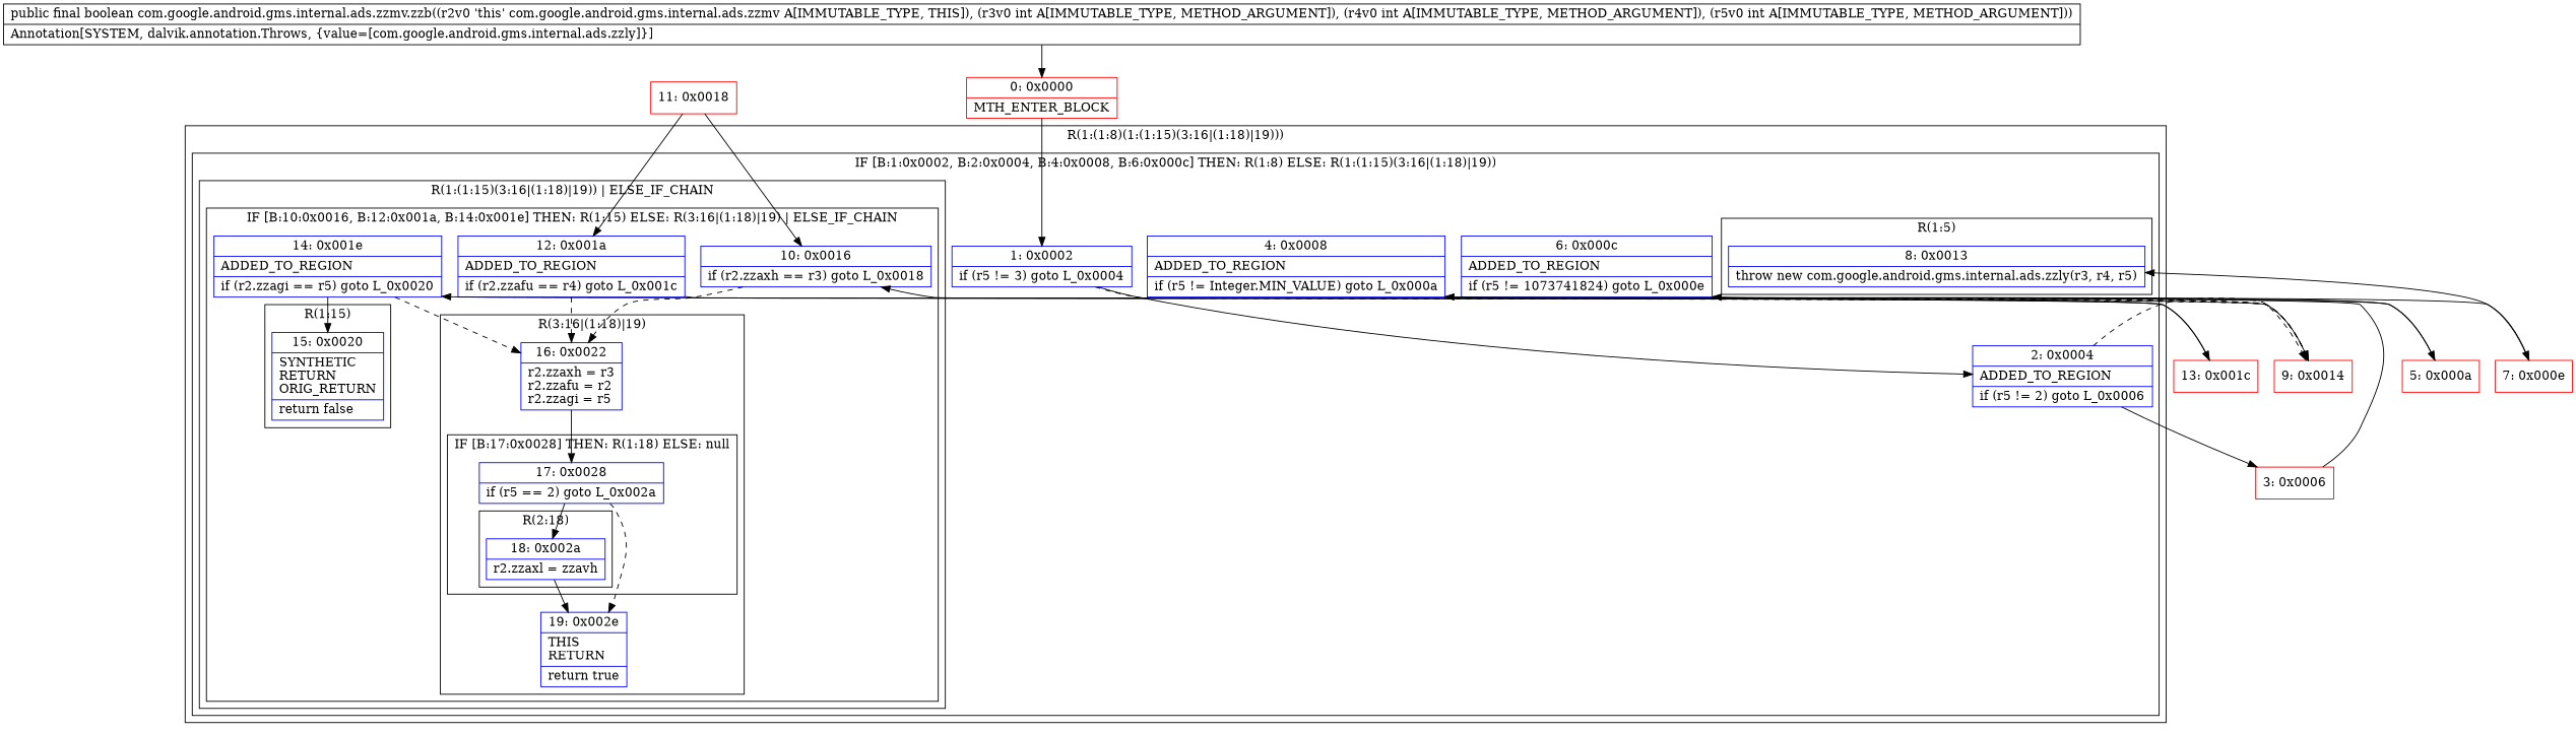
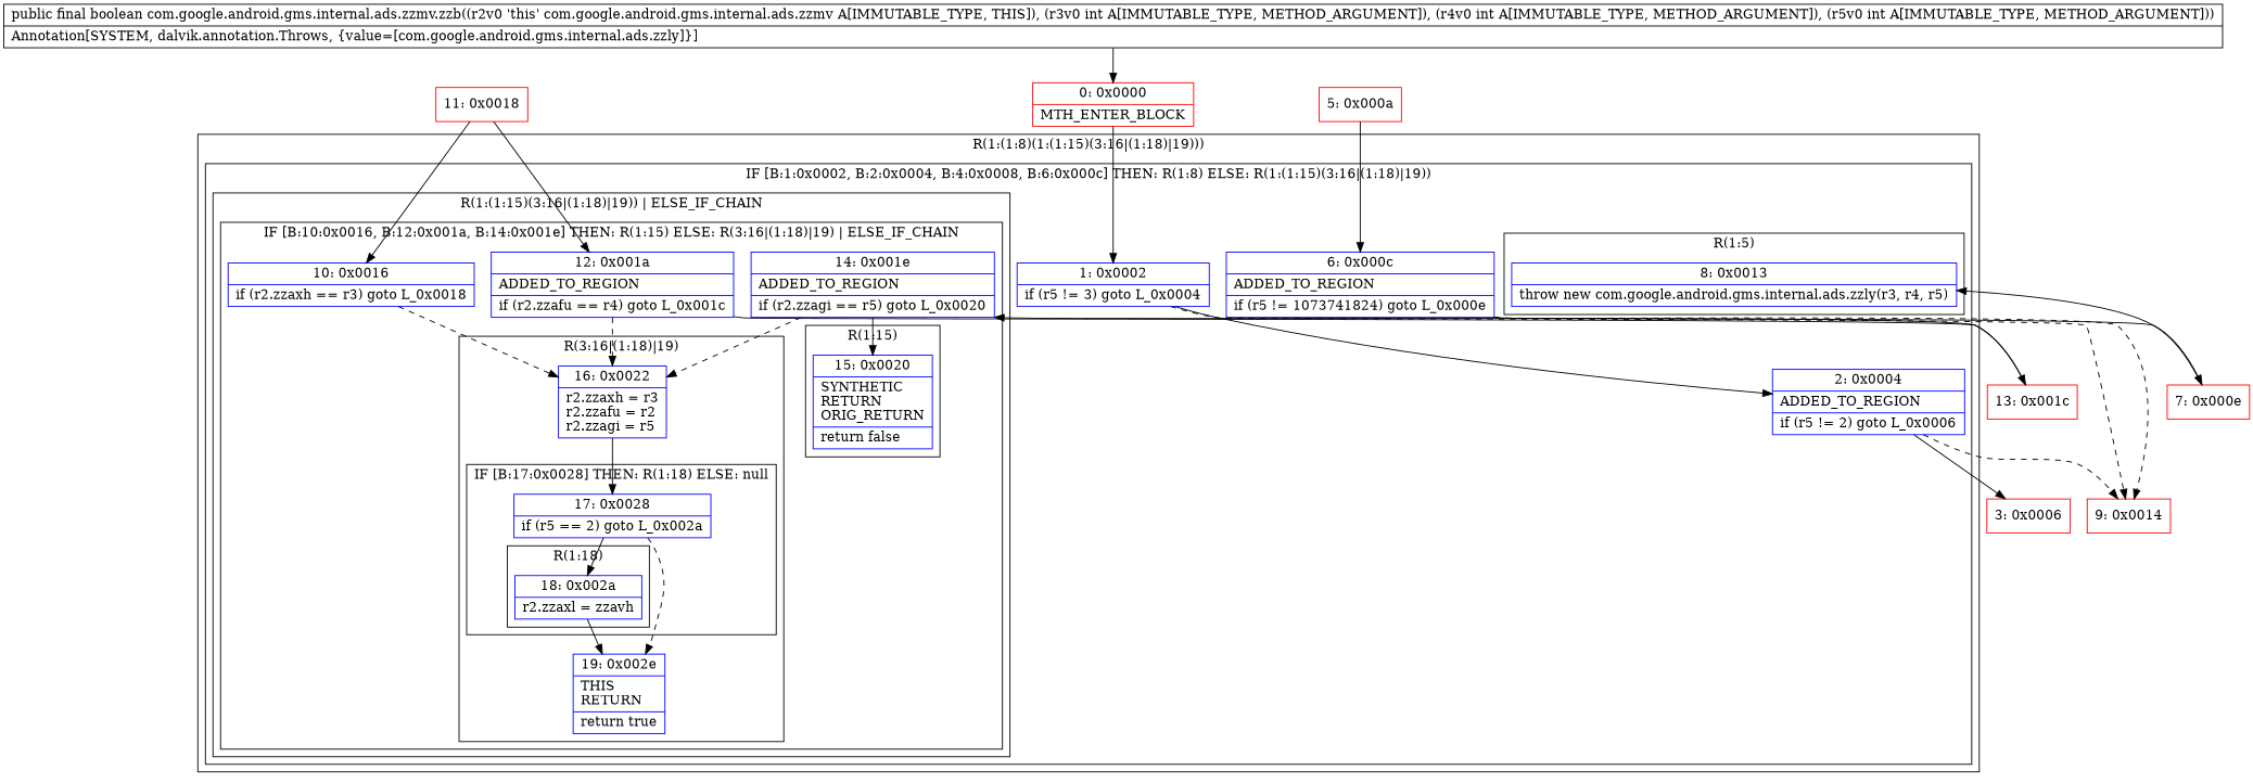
  digraph {
    node [color=blue shape=record]
    n1 [label="{8\:\ 0x0013|throw new com.google.android.gms.internal.ads.zzly(r3, r4, r5)\l}"]
    n2 [label="{15\:\ 0x0020|SYNTHETIC\lRETURN\lORIG_RETURN\l|return false\l}"]
    n3 [label="{18\:\ 0x002a|r2.zzaxl = zzavh\l}"]
    n4 [label="{17\:\ 0x0028|if (r5 == 2) goto L_0x002a\l}"]
    n5 [label="{16\:\ 0x0022|r2.zzaxh = r3\lr2.zzafu = r2\lr2.zzagi = r5\l}"]
    n6 [label="{19\:\ 0x002e|THIS\lRETURN\l|return true\l}"]
    n7 [label="{10\:\ 0x0016|if (r2.zzaxh == r3) goto L_0x0018\l}"]
    n8 [label="{12\:\ 0x001a|ADDED_TO_REGION\l|if (r2.zzafu == r4) goto L_0x001c\l}"]
    n9 [label="{14\:\ 0x001e|ADDED_TO_REGION\l|if (r2.zzagi == r5) goto L_0x0020\l}"]
    n10 [label="{1\:\ 0x0002|if (r5 != 3) goto L_0x0004\l}"]
    n11 [label="{2\:\ 0x0004|ADDED_TO_REGION\l|if (r5 != 2) goto L_0x0006\l}"]
-   n12 [label="{4\:\ 0x0008|ADDED_TO_REGION\l|if (r5 != Integer.MIN_VALUE) goto L_0x000a\l}"]
    n13 [label="{6\:\ 0x000c|ADDED_TO_REGION\l|if (r5 != 1073741824) goto L_0x000e\l}"]
    n14 [color=red label="{13\:\ 0x001c}"]
    n15 [color=red label="{9\:\ 0x0014}"]
    n16 [color=red label="{3\:\ 0x0006}"]
    n17 [color=red label="{5\:\ 0x000a}"]
    n18 [color=red label="{7\:\ 0x000e}"]
    n19 [color=red label="{11\:\ 0x0018}"]
    n20 [color=red label="{0\:\ 0x0000|MTH_ENTER_BLOCK\l}"]
    n21 [label="{public final boolean com.google.android.gms.internal.ads.zzmv.zzb((r2v0 'this' com.google.android.gms.internal.ads.zzmv A[IMMUTABLE_TYPE, THIS]), (r3v0 int A[IMMUTABLE_TYPE, METHOD_ARGUMENT]), (r4v0 int A[IMMUTABLE_TYPE, METHOD_ARGUMENT]), (r5v0 int A[IMMUTABLE_TYPE, METHOD_ARGUMENT]))  | Annotation[SYSTEM, dalvik.annotation.Throws, \{value=[com.google.android.gms.internal.ads.zzly]\}]\l}" color=""]
    subgraph cluster_1 {
      label="R(1:(1:8)(1:(1:15)(3:16|(1:18)|19)))"
      subgraph cluster_2 {
        label="IF [B:1:0x0002, B:2:0x0004, B:4:0x0008, B:6:0x000c] THEN: R(1:8) ELSE: R(1:(1:15)(3:16|(1:18)|19))"
        n10
        n11
-       n12
        n13
        subgraph cluster_3 {
          label="R(1:5)"
          n1
        }
        subgraph cluster_4 {
          label="R(1:(1:15)(3:16|(1:18)|19)) | ELSE_IF_CHAIN\l"
          subgraph cluster_5 {
            label="IF [B:10:0x0016, B:12:0x001a, B:14:0x001e] THEN: R(1:15) ELSE: R(3:16|(1:18)|19) | ELSE_IF_CHAIN\l"
            n7
            n8
            n9
            subgraph cluster_6 {
              label="R(1:15)"
              n2
            }
            subgraph cluster_7 {
              label="R(3:16|(1:18)|19)"
              n5
              n6
              subgraph cluster_8 {
                label="IF [B:17:0x0028] THEN: R(1:18) ELSE: null"
                n4
                subgraph cluster_9 {
-                 label="R(2:18)"
+                 label="R(1:18)"
                  n3
                }
              }
            }
          }
        }
      }
    }
    n3 -> n6
    n4 -> n3
    n4 -> n6 [style=dashed]
    n5 -> n4
    n7 -> n5 [style=dashed]
    n8 -> n5 [style=dashed]
    n8 -> n14
    n9 -> n2
    n9 -> n5 [style=dashed]
    n10 -> n11
    n10 -> n15 [style=dashed]
    n11 -> n15 [style=dashed]
    n11 -> n16
-   n12 -> n15 [style=dashed]
-   n12 -> n17
    n13 -> n15 [style=dashed]
    n13 -> n18
    n14 -> n9
-   n15 -> n7
-   n16 -> n12
    n17 -> n13
    n18 -> n1
    n19 -> n7
    n19 -> n8
    n20 -> n10
    n21 -> n20
  }
